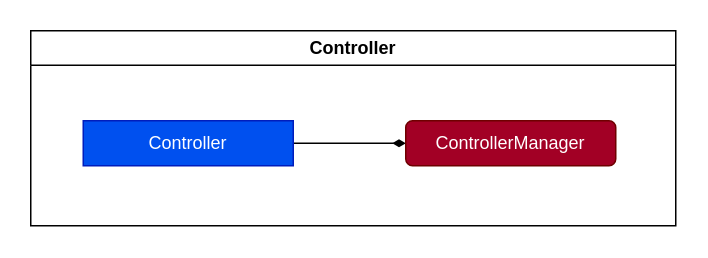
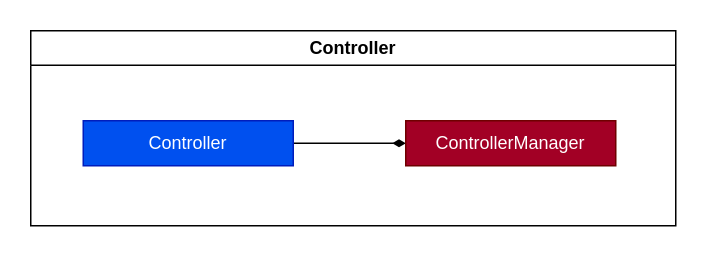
  <mxCell id="0" />
  <mxCell id="1" parent="0" />
  <mxCell id="2" value="Controller" style="swimlane;whiteSpace=wrap;html=1;" vertex="1" parent="1"><mxGeometry x="20" y="20" width="430" height="130" as="geometry" /></mxCell>
  <mxCell id="3" style="edgeStyle=orthogonalEdgeStyle;rounded=0;orthogonalLoop=1;jettySize=auto;html=1;exitX=1;exitY=0.5;exitDx=0;exitDy=0;entryX=0;entryY=0.5;entryDx=0;entryDy=0;endArrow=diamondThin;endFill=1;" edge="1" parent="2" source="4" target="5"><mxGeometry relative="1" as="geometry" /></mxCell>
  <mxCell id="4" value="Controller" style="rounded=0;whiteSpace=wrap;html=1;fillColor=#0050ef;fontColor=#ffffff;strokeColor=#001DBC;" vertex="1" parent="2"><mxGeometry x="35" y="60" width="140" height="30" as="geometry" /></mxCell>
- <mxCell id="5" value="ControllerManager" style="whiteSpace=wrap;html=1;fillColor=#a20025;fontColor=#ffffff;strokeColor=#6F0000;rounded=1;" vertex="1" parent="2"><mxGeometry x="250" y="60" width="140" height="30" as="geometry" /></mxCell>
+ <mxCell id="5" value="ControllerManager" style="rounded=0;whiteSpace=wrap;html=1;fillColor=#a20025;fontColor=#ffffff;strokeColor=#6F0000;" vertex="1" parent="2"><mxGeometry x="250" y="60" width="140" height="30" as="geometry" /></mxCell>
